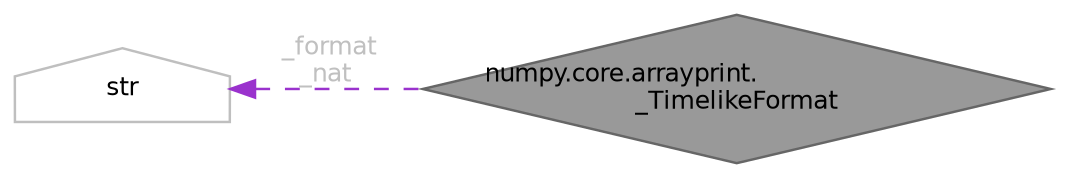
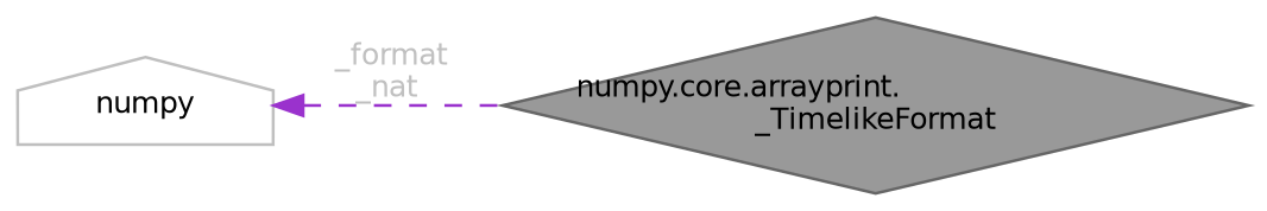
  digraph {
    rankdir=LR
    node [fontname=Helvetica fontsize=10 style=filled]
    n1 [color=gray40 fillcolor=grey60 fontcolor=black height=0.2 label="numpy.core.arrayprint.\l_TimelikeFormat" shape=diamond width=0.4]
-   n2 [color=grey75 fillcolor=white height=0.2 label=str shape=house width=0.4]
+   n2 [color=grey75 fillcolor=white height=0.2 label=numpy shape=house width=0.4]
    n2 -> n1 [color=darkorchid3 dir=back fontcolor=grey fontname=Helvetica fontsize=10 label=" _format\n_nat" labelfontname=Helvetica labelfontsize=10 style=dashed]
  }
